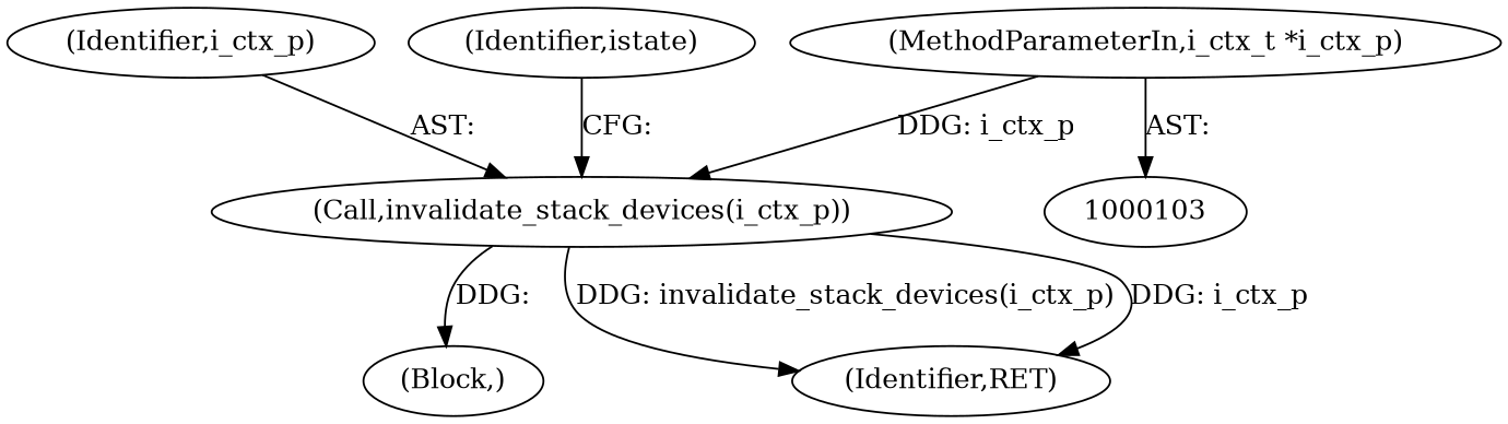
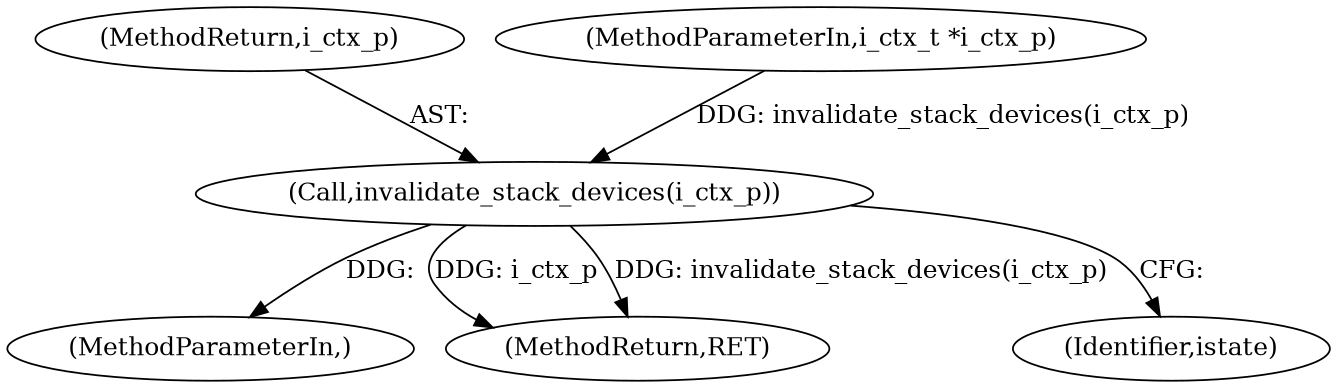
  digraph {
    n1 [label="(Call,invalidate_stack_devices(i_ctx_p))"]
-   n2 [label="(Block,)"]
-   n3 [label="(Identifier,RET)"]
-   n4 [label="(Identifier,i_ctx_p)"]
+   n2 [label="(MethodParameterIn,)"]
+   n3 [label="(MethodReturn,RET)"]
+   n4 [label="(MethodReturn,i_ctx_p)"]
    n5 [label="(MethodParameterIn,i_ctx_t *i_ctx_p)"]
-   1000103
    n7 [label="(Identifier,istate)"]
    n1 -> n2 [label="DDG: "]
    n1 -> n3 [label="DDG: i_ctx_p"]
    n1 -> n3 [label="DDG: invalidate_stack_devices(i_ctx_p)"]
    n4 -> n1 [label="AST: "]
-   n5 -> n1 [label="DDG: i_ctx_p"]
-   n5 -> 1000103 [label="AST: "]
-   n7 -> n1 [label="CFG: "]
+   n5 -> n1 [label="DDG: invalidate_stack_devices(i_ctx_p)"]
+   n1 -> n7 [label="CFG: "]
  }
